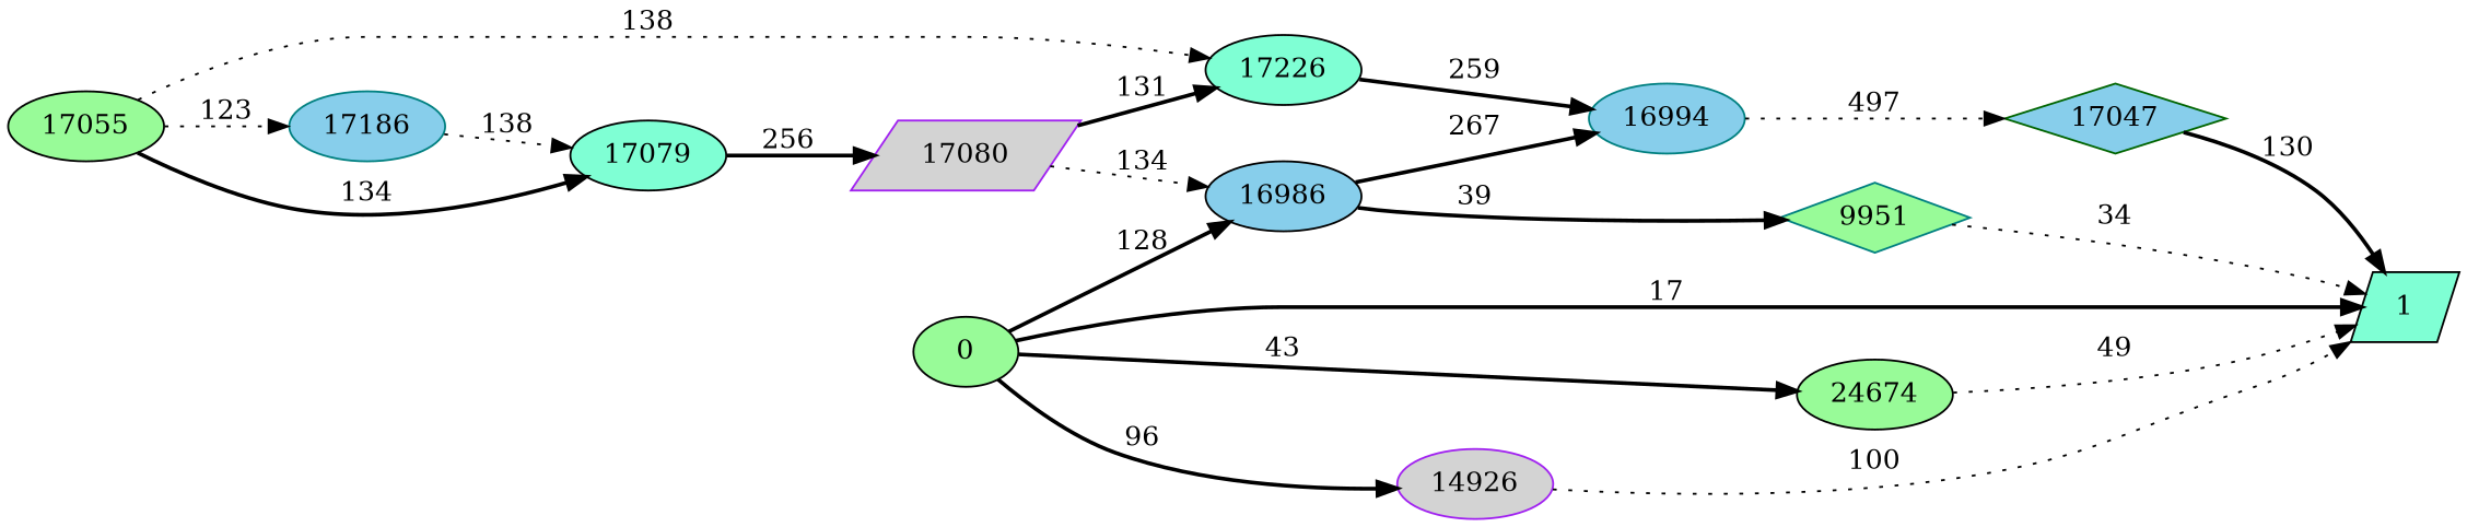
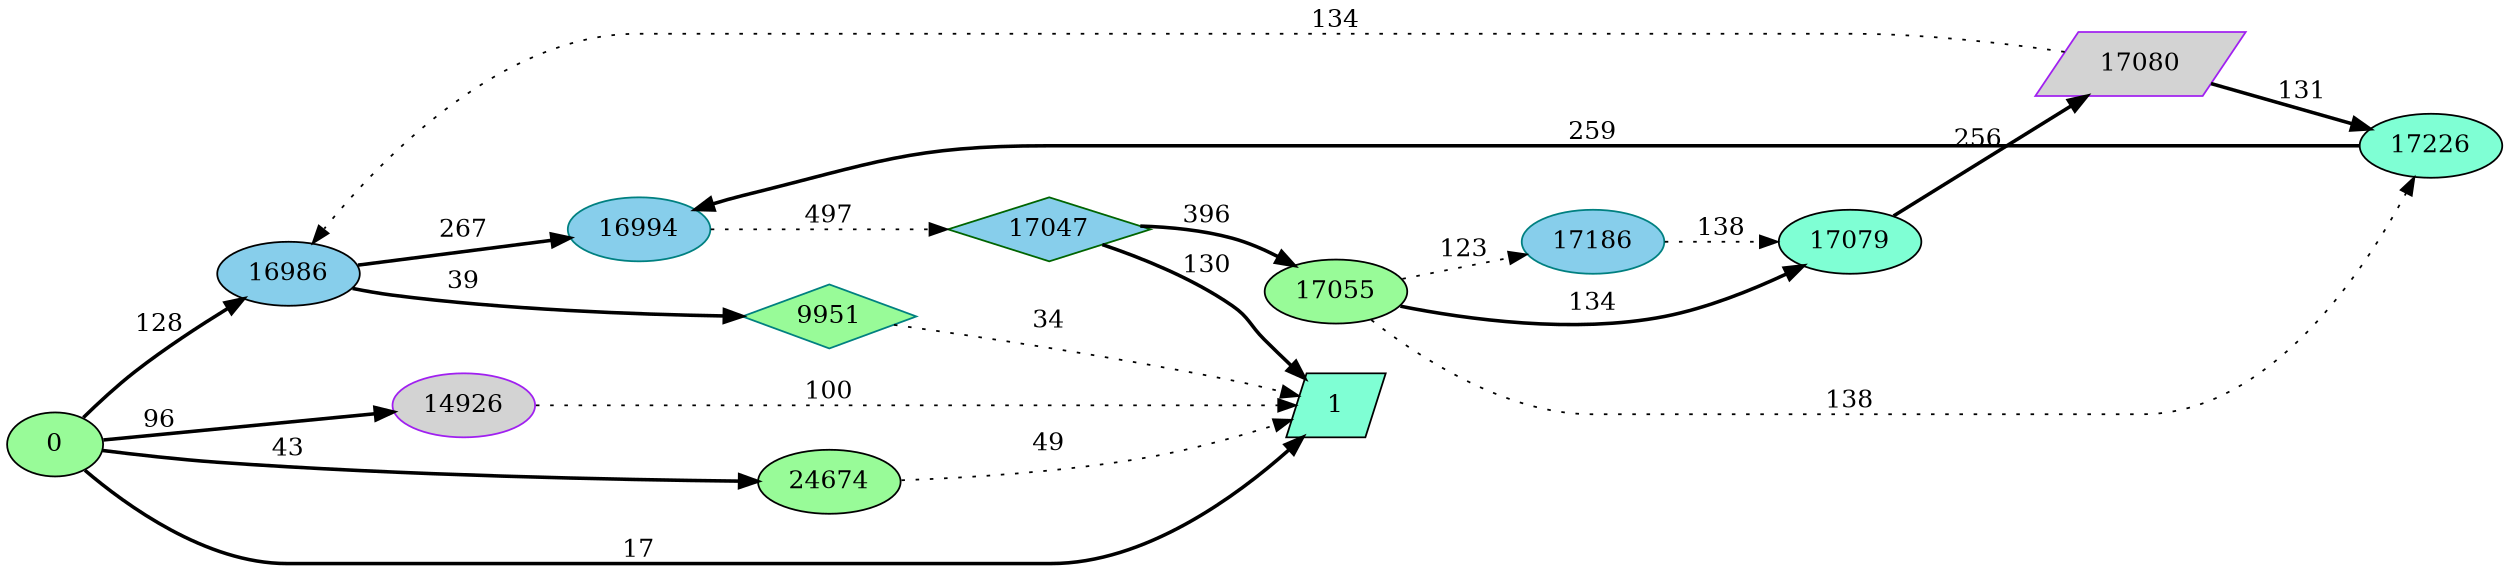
  digraph {
    rankdir=LR
    node [color=black fillcolor=palegreen shape=ellipse style=filled]
    edge [style=bold]
    9951 [color=teal shape=diamond]
    1 [fillcolor=aquamarine shape=parallelogram]
    14926 [color=purple fillcolor=lightgrey]
    16986 [fillcolor=skyblue]
    16994 [color=teal fillcolor=skyblue]
    17047 [color=darkgreen fillcolor=skyblue shape=diamond]
    17055
    17079 [fillcolor=aquamarine]
    17186 [color=teal fillcolor=skyblue]
    17226 [fillcolor=aquamarine]
    17080 [color=purple fillcolor=lightgrey shape=parallelogram]
    24674
    0
    9951 -> 1 [label=34 style=dotted]
    14926 -> 1 [label=100 style=dotted]
    16986 -> 9951 [label=39]
    16986 -> 16994 [label=267]
    16994 -> 17047 [label=497 style=dotted]
    17047 -> 1 [label=130]
+   17047 -> 17055 [label=396]
    17055 -> 17079 [label=134]
    17055 -> 17186 [label=123 style=dotted]
    17055 -> 17226 [label=138 style=dotted]
    17079 -> 17080 [label=256]
    17186 -> 17079 [label=138 style=dotted]
    17226 -> 16994 [label=259]
    17080 -> 16986 [label=134 style=dotted]
    17080 -> 17226 [label=131]
    24674 -> 1 [label=49 style=dotted]
    0 -> 1 [label=17]
    0 -> 14926 [label=96]
    0 -> 16986 [label=128]
    0 -> 24674 [label=43]
  }
